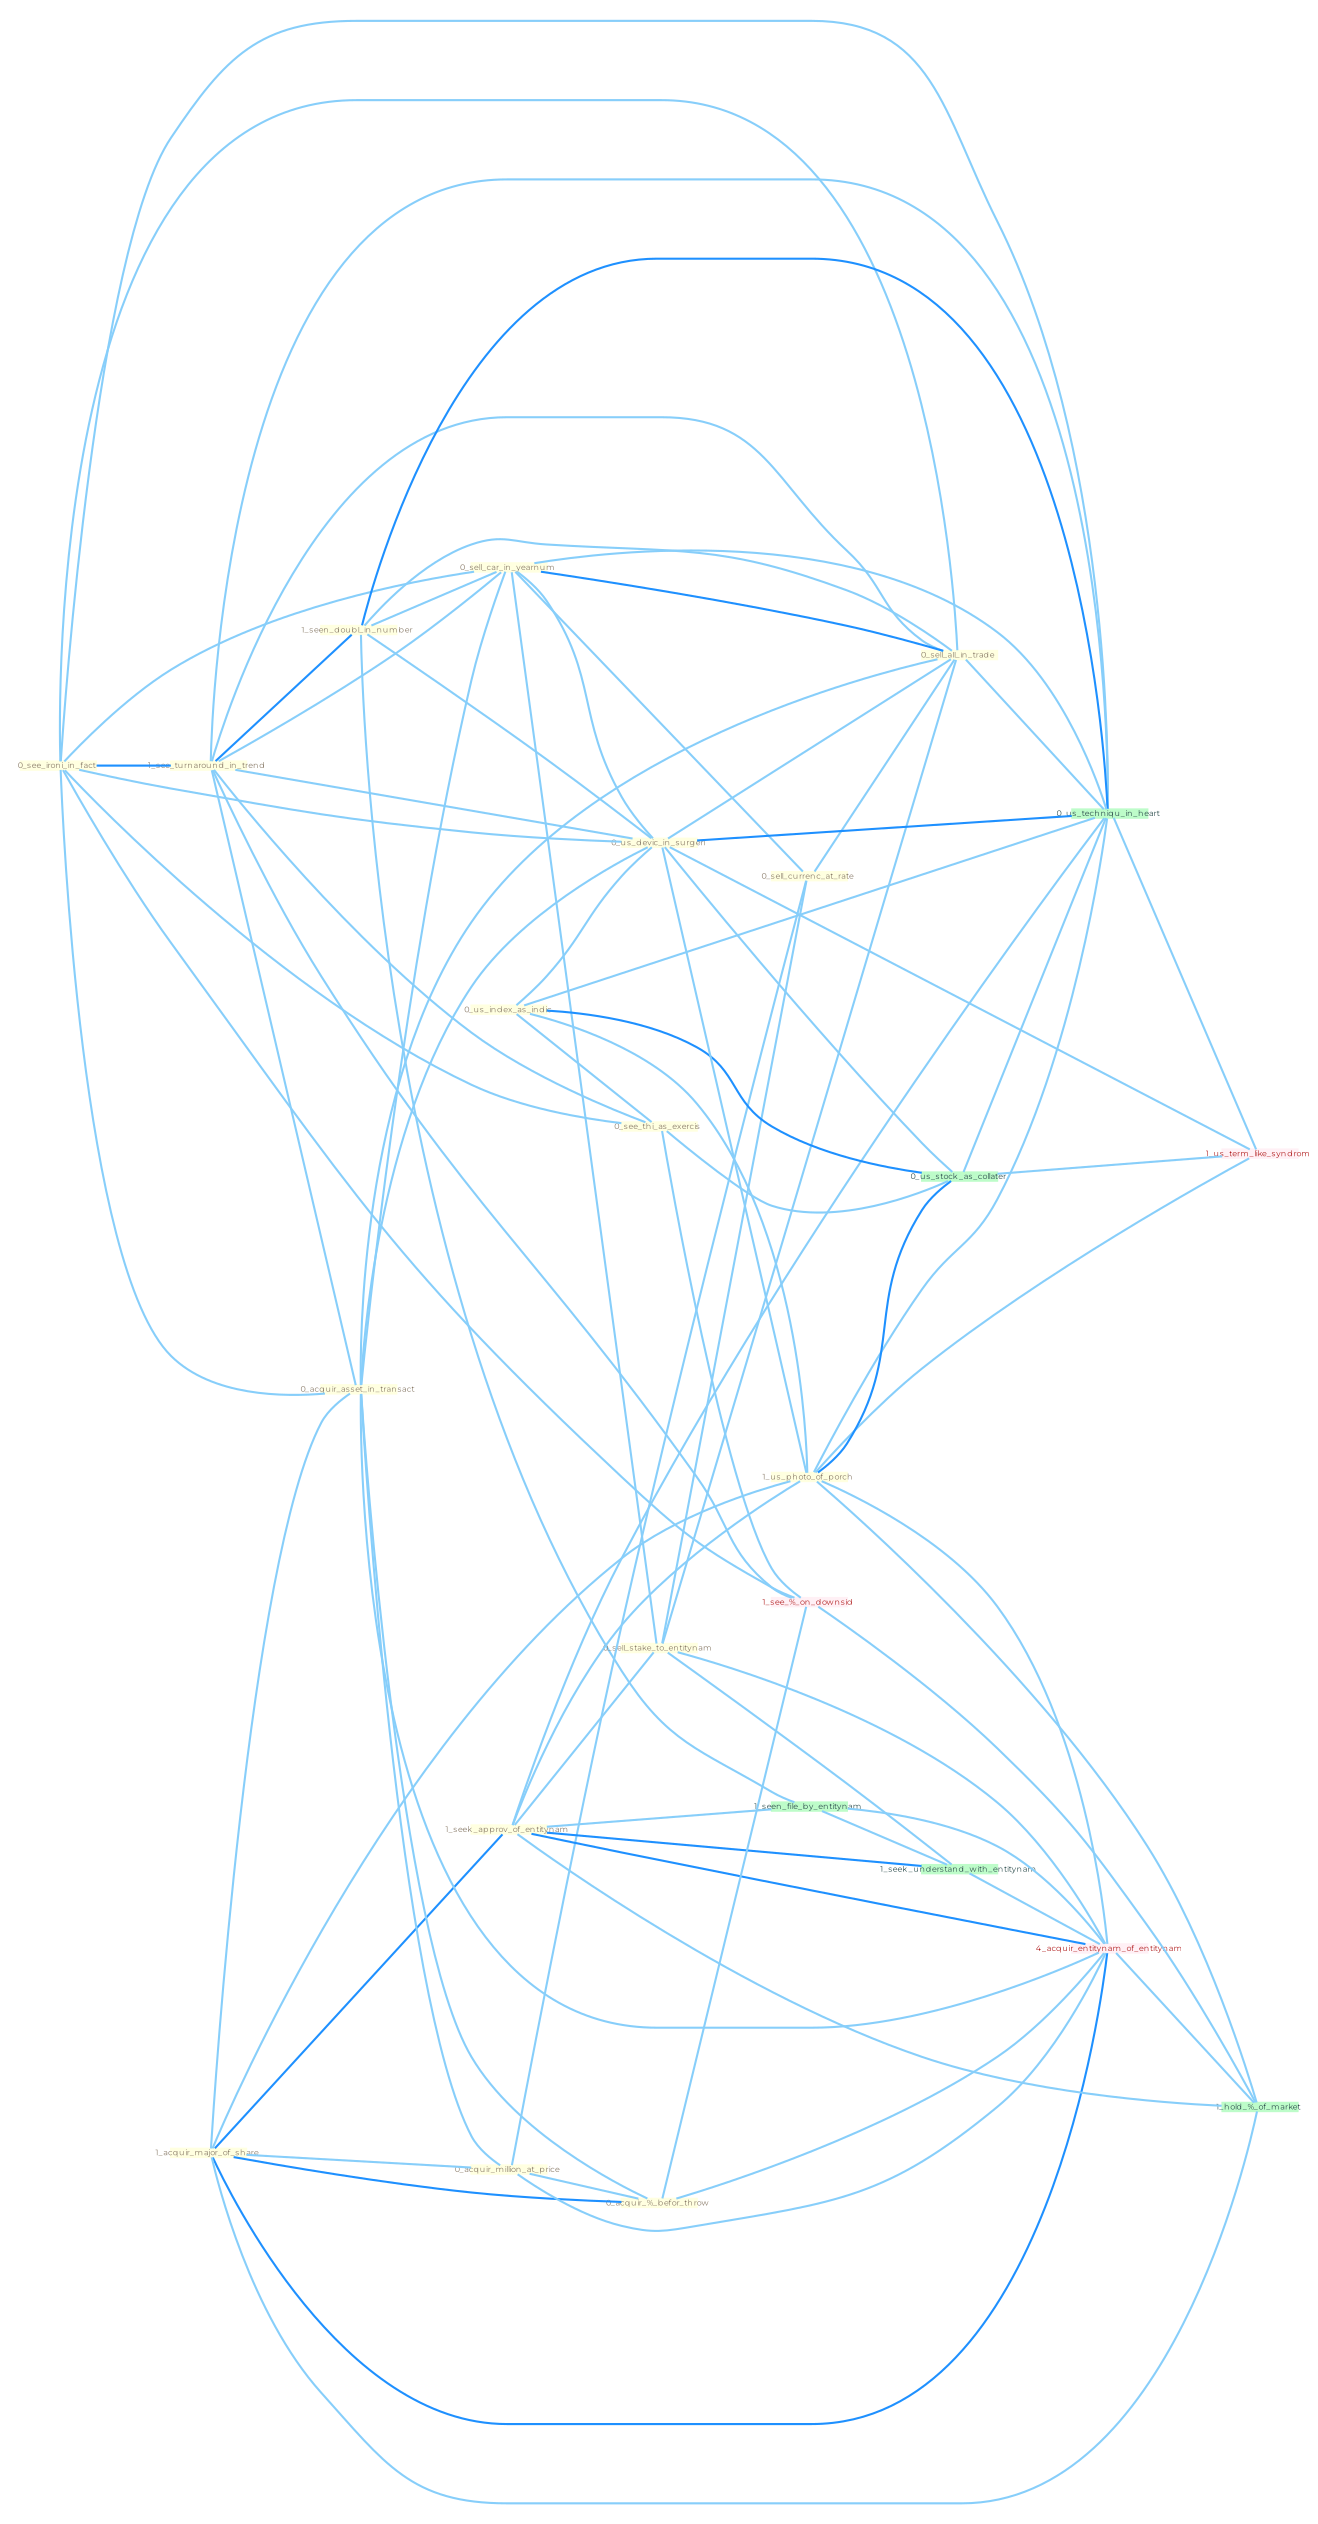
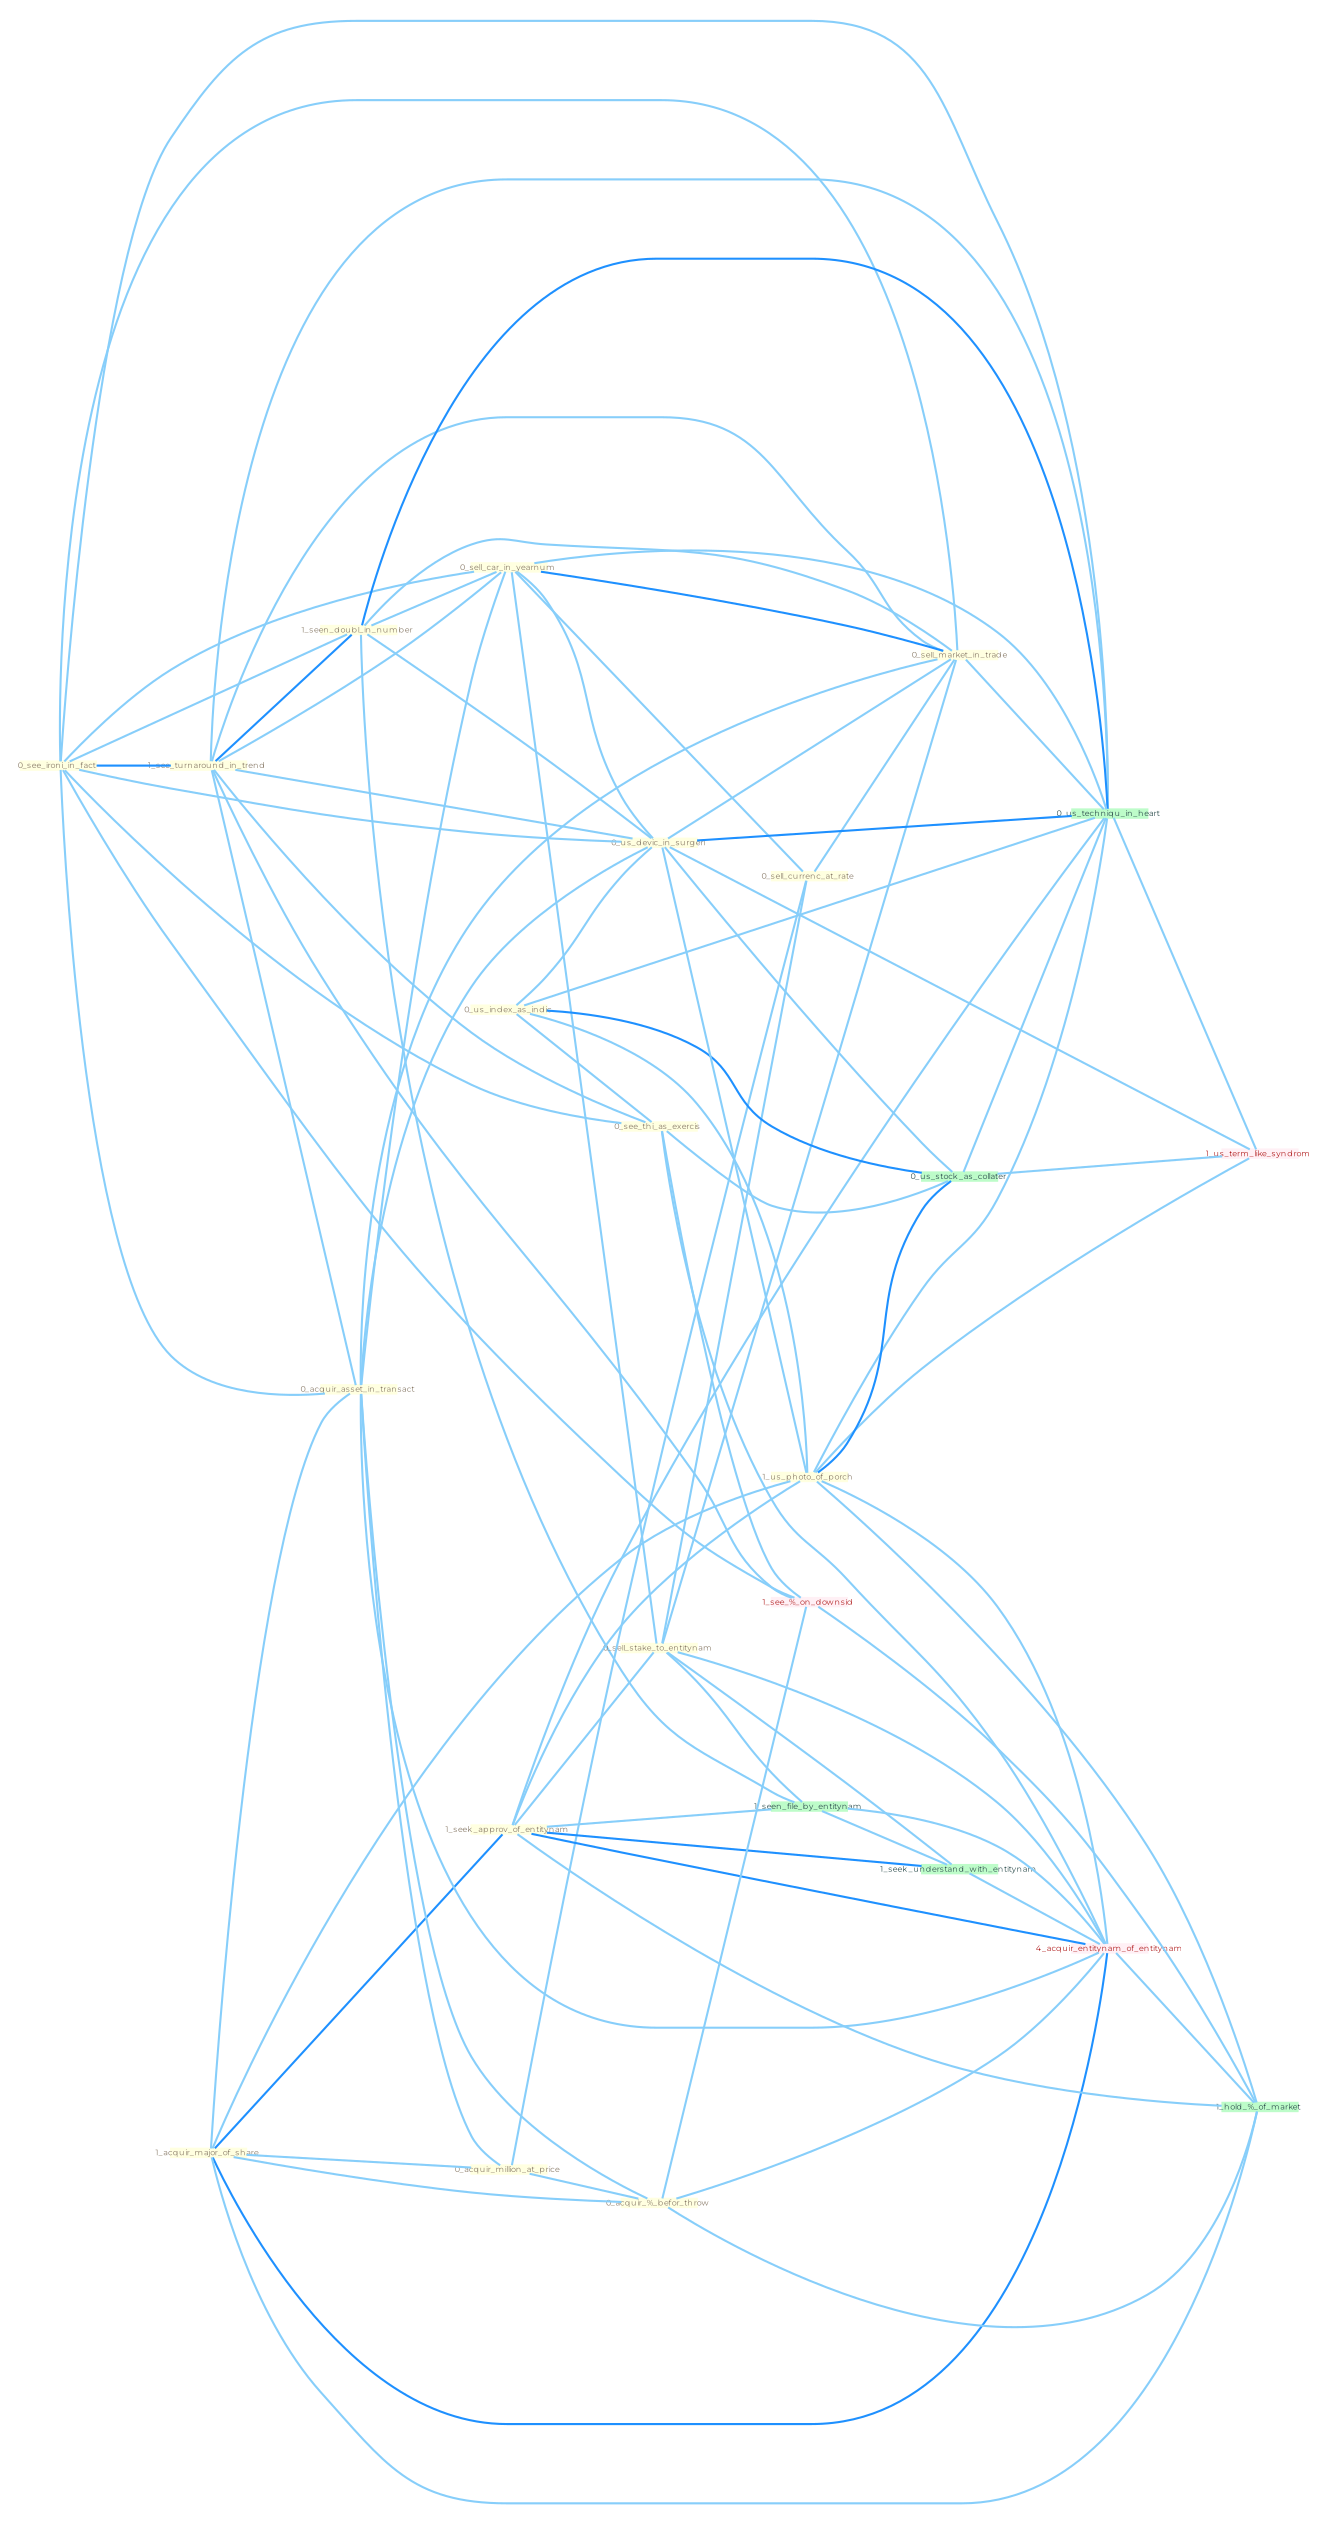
  graph {
    fontname=Montserrat
    rankdir=LR
    node [color="#ffffe0" fixedsize=true fontcolor="#8b7d6b" fontname=Montserrat fontsize=4 shape=polygon style=filled]
    edge [color="#87cefa" fontname=Montserrat w=1]
    "0_see_ironi_in_fact " [height=.06 width=.5]
    "1_see_turnaround_in_trend " [height=.06 width=.5]
    "1_acquir_major_of_share " [height=.06 width=.5]
    "1_seen_doubl_in_number " [height=.06 width=.5]
    "0_acquir_asset_in_transact " [height=.06 width=.5]
    "0_sell_car_in_yearnum " [height=.06 width=.5]
    "0_acquir_million_at_price " [height=.06 width=.5]
    "1_seek_approv_of_entitynam " [height=.06 width=.5]
    "0_sell_stake_to_entitynam " [height=.06 width=.5]
    "0_us_index_as_indic " [height=.06 width=.5]
    "0_sell_currenc_at_rate " [height=.06 width=.5]
    "0_acquir_%_befor_throw " [height=.06 width=.5]
    "0_see_thi_as_exercis " [height=.06 width=.5]
    "0_us_devic_in_surgeri " [height=.06 width=.5]
-   "0_sell_all_in_trade " [height=.06 width=.5]
+   "0_sell_all_in_trade " [height=.06 width=.5 label="0_sell_market_in_trade"]
    "1_us_photo_of_porch " [height=.06 width=.5]
    n17 [color="#fff0f5" fontcolor="#b22222" height=.06 label="4_acquir_entitynam_of_entitynam" width=.5]
    "1_see_%_on_downsid " [color="#fff0f5" fontcolor="#b22222" height=.06 width=.5]
    "1_us_term_like_syndrom " [color="#fff0f5" fontcolor="#b22222" height=.06 width=.5]
    "0_us_techniqu_in_heart " [color="#BDFCC9" fontcolor="#2f4f4f" height=.06 width=.5]
    "1_hold_%_of_market " [color="#BDFCC9" fontcolor="#2f4f4f" height=.06 width=.5]
    "1_seen_file_by_entitynam " [color="#BDFCC9" fontcolor="#2f4f4f" height=.06 width=.5]
    "1_seek_understand_with_entitynam " [color="#BDFCC9" fontcolor="#2f4f4f" height=.06 width=.5]
    "0_us_stock_as_collater " [color="#BDFCC9" fontcolor="#2f4f4f" height=.06 width=.5]
    subgraph sub_1 {
      "0_see_ironi_in_fact "
      "1_see_turnaround_in_trend "
      "1_acquir_major_of_share "
      "1_seen_doubl_in_number "
      "0_acquir_asset_in_transact "
      "0_sell_car_in_yearnum "
      "0_acquir_million_at_price "
      "1_seek_approv_of_entitynam "
      "0_sell_stake_to_entitynam "
      "0_us_index_as_indic "
      "0_sell_currenc_at_rate "
      "0_acquir_%_befor_throw "
      "0_see_thi_as_exercis "
      "0_us_devic_in_surgeri "
      "0_sell_all_in_trade "
      "1_us_photo_of_porch "
    }
    subgraph sub_2 {
      n17
      "1_see_%_on_downsid "
      "1_us_term_like_syndrom "
    }
    "0_see_ironi_in_fact " -- "1_see_turnaround_in_trend " [color="#1e90ff" w=2]
+   "0_see_ironi_in_fact " -- "1_seen_doubl_in_number "
    "0_see_ironi_in_fact " -- "0_acquir_asset_in_transact "
    "0_see_ironi_in_fact " -- "0_sell_car_in_yearnum "
    "0_see_ironi_in_fact " -- "0_see_thi_as_exercis "
    "0_see_ironi_in_fact " -- "0_us_devic_in_surgeri "
    "0_see_ironi_in_fact " -- "0_sell_all_in_trade "
    "0_see_ironi_in_fact " -- "1_see_%_on_downsid "
    "0_see_ironi_in_fact " -- "0_us_techniqu_in_heart "
    "1_see_turnaround_in_trend " -- "1_seen_doubl_in_number " [color="#1e90ff"]
    "1_see_turnaround_in_trend " -- "0_acquir_asset_in_transact "
    "1_see_turnaround_in_trend " -- "0_sell_car_in_yearnum "
    "1_see_turnaround_in_trend " -- "0_see_thi_as_exercis "
    "1_see_turnaround_in_trend " -- "0_us_devic_in_surgeri "
    "1_see_turnaround_in_trend " -- "0_sell_all_in_trade "
    "1_see_turnaround_in_trend " -- "1_see_%_on_downsid "
    "1_see_turnaround_in_trend " -- "0_us_techniqu_in_heart "
    "1_acquir_major_of_share " -- "0_acquir_asset_in_transact "
    "1_acquir_major_of_share " -- "0_acquir_million_at_price "
    "1_acquir_major_of_share " -- "1_seek_approv_of_entitynam " [color="#1e90ff"]
-   "1_acquir_major_of_share " -- "0_acquir_%_befor_throw " [color="#1e90ff"]
+   "1_acquir_major_of_share " -- "0_acquir_%_befor_throw "
    "1_acquir_major_of_share " -- "1_us_photo_of_porch "
    "1_acquir_major_of_share " -- n17 [color="#1e90ff" w=2]
    "1_acquir_major_of_share " -- "1_hold_%_of_market "
    "1_seen_doubl_in_number " -- "0_sell_car_in_yearnum "
    "1_seen_doubl_in_number " -- "0_us_devic_in_surgeri "
    "1_seen_doubl_in_number " -- "0_sell_all_in_trade "
    "1_seen_doubl_in_number " -- "0_us_techniqu_in_heart " [color="#1e90ff"]
    "1_seen_doubl_in_number " -- "1_seen_file_by_entitynam "
    "0_acquir_asset_in_transact " -- "0_sell_car_in_yearnum "
    "0_acquir_asset_in_transact " -- "0_acquir_million_at_price "
    "0_acquir_asset_in_transact " -- "0_acquir_%_befor_throw "
    "0_acquir_asset_in_transact " -- "0_us_devic_in_surgeri "
    "0_acquir_asset_in_transact " -- "0_sell_all_in_trade "
    "0_acquir_asset_in_transact " -- n17
    "0_sell_car_in_yearnum " -- "0_sell_stake_to_entitynam "
    "0_sell_car_in_yearnum " -- "0_sell_currenc_at_rate "
    "0_sell_car_in_yearnum " -- "0_us_devic_in_surgeri "
    "0_sell_car_in_yearnum " -- "0_sell_all_in_trade " [color="#1e90ff" w=2]
    "0_sell_car_in_yearnum " -- "0_us_techniqu_in_heart "
    "0_acquir_million_at_price " -- "0_sell_currenc_at_rate "
    "0_acquir_million_at_price " -- "0_acquir_%_befor_throw "
-   "0_acquir_million_at_price " -- n17
+   "0_see_thi_as_exercis " -- n17
    "1_seek_approv_of_entitynam " -- "0_sell_stake_to_entitynam "
    "1_seek_approv_of_entitynam " -- "1_us_photo_of_porch "
    "1_seek_approv_of_entitynam " -- n17 [color="#1e90ff" w=2]
    "1_seek_approv_of_entitynam " -- "0_us_techniqu_in_heart "
    "1_seek_approv_of_entitynam " -- "1_hold_%_of_market "
    "1_seek_approv_of_entitynam " -- "1_seen_file_by_entitynam "
    "1_seek_approv_of_entitynam " -- "1_seek_understand_with_entitynam " [color="#1e90ff" w=2]
    "0_sell_stake_to_entitynam " -- "0_sell_currenc_at_rate "
    "0_sell_stake_to_entitynam " -- "0_sell_all_in_trade "
    "0_sell_stake_to_entitynam " -- n17
+   "0_sell_stake_to_entitynam " -- "1_seen_file_by_entitynam "
    "0_sell_stake_to_entitynam " -- "1_seek_understand_with_entitynam "
    "0_us_index_as_indic " -- "0_see_thi_as_exercis "
    "0_us_index_as_indic " -- "0_us_devic_in_surgeri "
    "0_us_index_as_indic " -- "1_us_photo_of_porch "
    "0_us_index_as_indic " -- "0_us_techniqu_in_heart "
    "0_us_index_as_indic " -- "0_us_stock_as_collater " [color="#1e90ff" w=2]
    "0_sell_currenc_at_rate " -- "0_sell_all_in_trade "
    "0_acquir_%_befor_throw " -- n17
    "0_acquir_%_befor_throw " -- "1_see_%_on_downsid "
+   "0_acquir_%_befor_throw " -- "1_hold_%_of_market "
    "0_see_thi_as_exercis " -- "1_see_%_on_downsid "
    "0_see_thi_as_exercis " -- "0_us_stock_as_collater "
    "0_us_devic_in_surgeri " -- "0_sell_all_in_trade "
    "0_us_devic_in_surgeri " -- "1_us_photo_of_porch "
    "0_us_devic_in_surgeri " -- "1_us_term_like_syndrom "
    "0_us_devic_in_surgeri " -- "0_us_techniqu_in_heart " [color="#1e90ff" w=2]
    "0_us_devic_in_surgeri " -- "0_us_stock_as_collater "
    "0_sell_all_in_trade " -- "0_us_techniqu_in_heart "
    "1_us_photo_of_porch " -- n17
    "1_us_photo_of_porch " -- "1_us_term_like_syndrom "
    "1_us_photo_of_porch " -- "0_us_techniqu_in_heart "
    "1_us_photo_of_porch " -- "1_hold_%_of_market "
    "1_us_photo_of_porch " -- "0_us_stock_as_collater " [color="#1e90ff"]
    n17 -- "1_hold_%_of_market "
    "1_see_%_on_downsid " -- "1_hold_%_of_market "
    "0_us_techniqu_in_heart " -- "1_us_term_like_syndrom "
    "1_seen_file_by_entitynam " -- n17
    "1_seen_file_by_entitynam " -- "1_seek_understand_with_entitynam "
    "1_seek_understand_with_entitynam " -- n17
    "0_us_stock_as_collater " -- "1_us_term_like_syndrom "
    "0_us_stock_as_collater " -- "0_us_techniqu_in_heart "
  }
